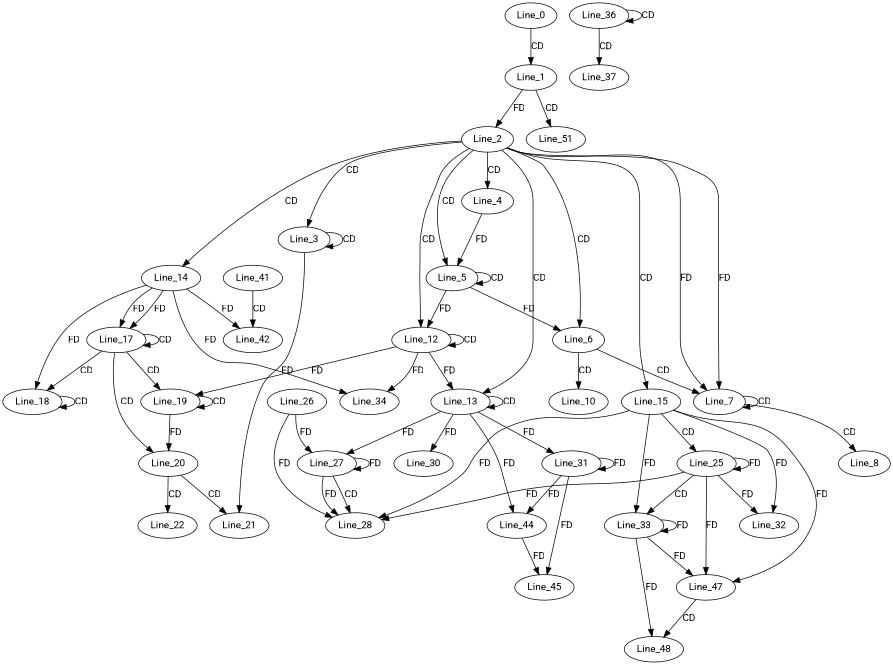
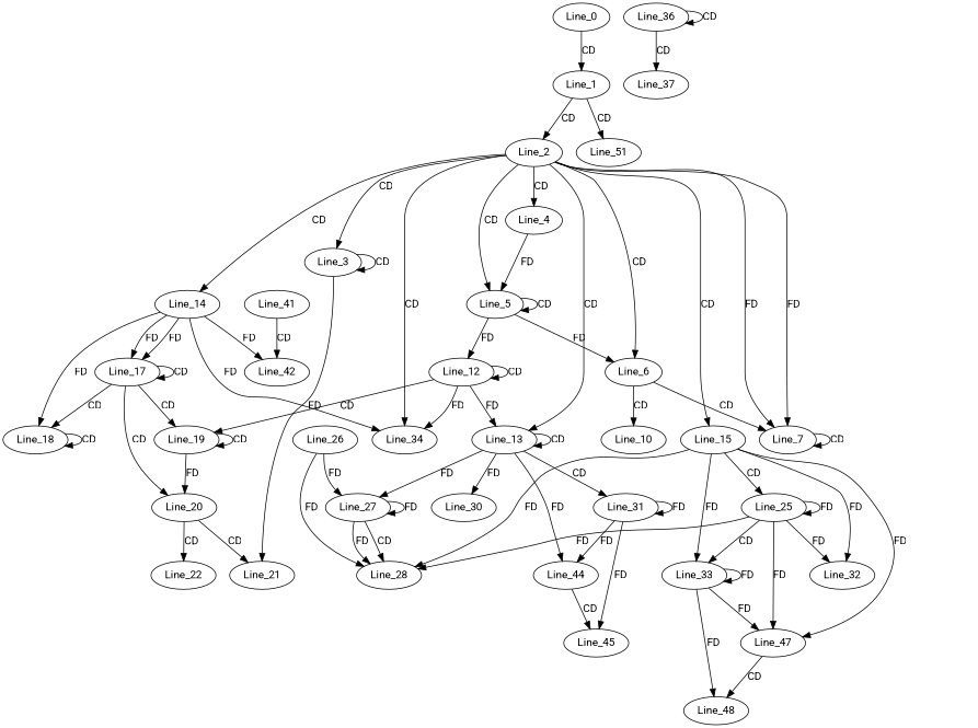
  digraph {
    fontname=Roboto
    node [fontname=Roboto]
    edge [fontname=Roboto]
    Line_0
    Line_1
    Line_2
    Line_51
    Line_3
    Line_4
    Line_5
    Line_6
    Line_7
    Line_12
    Line_13
    Line_14
    Line_15
    Line_21
    Line_10
-   Line_8
    Line_19
    Line_34
    Line_27
    Line_30
    Line_31
    Line_44
    Line_17
    Line_18
    Line_42
    Line_25
    Line_28
    Line_32
    Line_33
    Line_47
    Line_20
    Line_45
    Line_48
    Line_22
    Line_26
    Line_36
    Line_37
    Line_41
    Line_0 -> Line_1 [label=CD]
-   Line_1 -> Line_2 [label=FD]
+   Line_1 -> Line_2 [label=CD]
    Line_1 -> Line_51 [label=CD]
    Line_2 -> Line_3 [label=CD]
    Line_2 -> Line_4 [label=CD]
    Line_2 -> Line_5 [label=CD]
    Line_2 -> Line_6 [label=CD]
    Line_2 -> Line_7 [label=FD]
    Line_2 -> Line_7 [label=FD]
-   Line_2 -> Line_12 [label=CD]
+   Line_2 -> Line_34 [label=CD]
    Line_2 -> Line_13 [label=CD]
    Line_2 -> Line_14 [label=CD]
    Line_2 -> Line_15 [label=CD]
    Line_3 -> Line_3 [label=CD]
    Line_3 -> Line_21 [label=FD]
    Line_4 -> Line_5 [label=FD]
    Line_5 -> Line_5 [label=CD]
    Line_5 -> Line_6 [label=FD]
    Line_5 -> Line_12 [label=FD]
    Line_6 -> Line_7 [label=CD]
    Line_6 -> Line_10 [label=CD]
    Line_7 -> Line_7 [label=CD]
-   Line_7 -> Line_8 [label=CD]
    Line_12 -> Line_12 [label=CD]
    Line_12 -> Line_13 [label=FD]
-   Line_12 -> Line_19 [label=FD]
+   Line_12 -> Line_19 [label=CD]
    Line_12 -> Line_34 [label=FD]
    Line_13 -> Line_13 [label=CD]
    Line_13 -> Line_27 [label=FD]
    Line_13 -> Line_30 [label=FD]
-   Line_13 -> Line_31 [label=FD]
+   Line_13 -> Line_31 [label=CD]
    Line_13 -> Line_44 [label=FD]
    Line_14 -> Line_34 [label=FD]
    Line_14 -> Line_17 [label=FD]
    Line_14 -> Line_17 [label=FD]
    Line_14 -> Line_18 [label=FD]
    Line_14 -> Line_42 [label=FD]
    Line_15 -> Line_25 [label=CD]
    Line_15 -> Line_28 [label=FD]
    Line_15 -> Line_32 [label=FD]
    Line_15 -> Line_33 [label=FD]
    Line_15 -> Line_47 [label=FD]
    Line_19 -> Line_19 [label=CD]
    Line_19 -> Line_20 [label=FD]
    Line_27 -> Line_27 [label=FD]
    Line_27 -> Line_28 [label=CD]
    Line_27 -> Line_28 [label=FD]
    Line_31 -> Line_31 [label=FD]
    Line_31 -> Line_44 [label=FD]
    Line_31 -> Line_45 [label=FD]
-   Line_44 -> Line_45 [label=FD]
+   Line_44 -> Line_45 [label=CD]
    Line_17 -> Line_19 [label=CD]
    Line_17 -> Line_17 [label=CD]
    Line_17 -> Line_18 [label=CD]
    Line_17 -> Line_20 [label=CD]
    Line_18 -> Line_18 [label=CD]
    Line_25 -> Line_25 [label=FD]
    Line_25 -> Line_28 [label=FD]
    Line_25 -> Line_32 [label=FD]
    Line_25 -> Line_33 [label=CD]
    Line_25 -> Line_47 [label=FD]
    Line_33 -> Line_33 [label=FD]
    Line_33 -> Line_47 [label=FD]
    Line_33 -> Line_48 [label=FD]
    Line_47 -> Line_48 [label=CD]
    Line_20 -> Line_21 [label=CD]
    Line_20 -> Line_22 [label=CD]
    Line_26 -> Line_27 [label=FD]
    Line_26 -> Line_28 [label=FD]
    Line_36 -> Line_36 [label=CD]
    Line_36 -> Line_37 [label=CD]
    Line_41 -> Line_42 [label=CD]
  }
